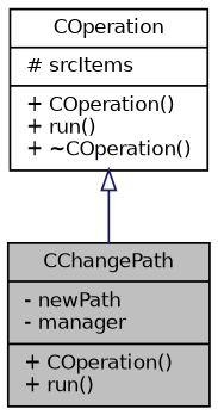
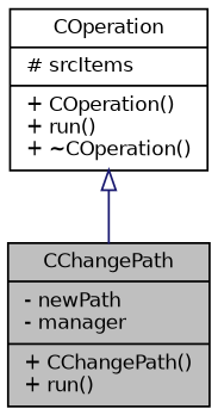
  digraph {
    node [color=black fontname=Helvetica fontsize=10 shape=record style=filled]
-   n1 [fillcolor=grey75 fontcolor=black height=0.2 label="{CChangePath\n|- newPath\l- manager\l|+ COperation()\l+ run()\l}" width=0.4]
+   n1 [fillcolor=grey75 fontcolor=black height=0.2 label="{CChangePath\n|- newPath\l- manager\l|+ CChangePath()\l+ run()\l}" width=0.4]
    n2 [fillcolor=white height=0.2 label="{COperation\n|# srcItems\l|+ COperation()\l+ run()\l+ ~COperation()\l}" width=0.4]
    n2 -> n1 [arrowtail=onormal color=midnightblue dir=back fontname=Helvetica fontsize=10 labelfontname=Helvetica labelfontsize=10 style=solid]
  }
